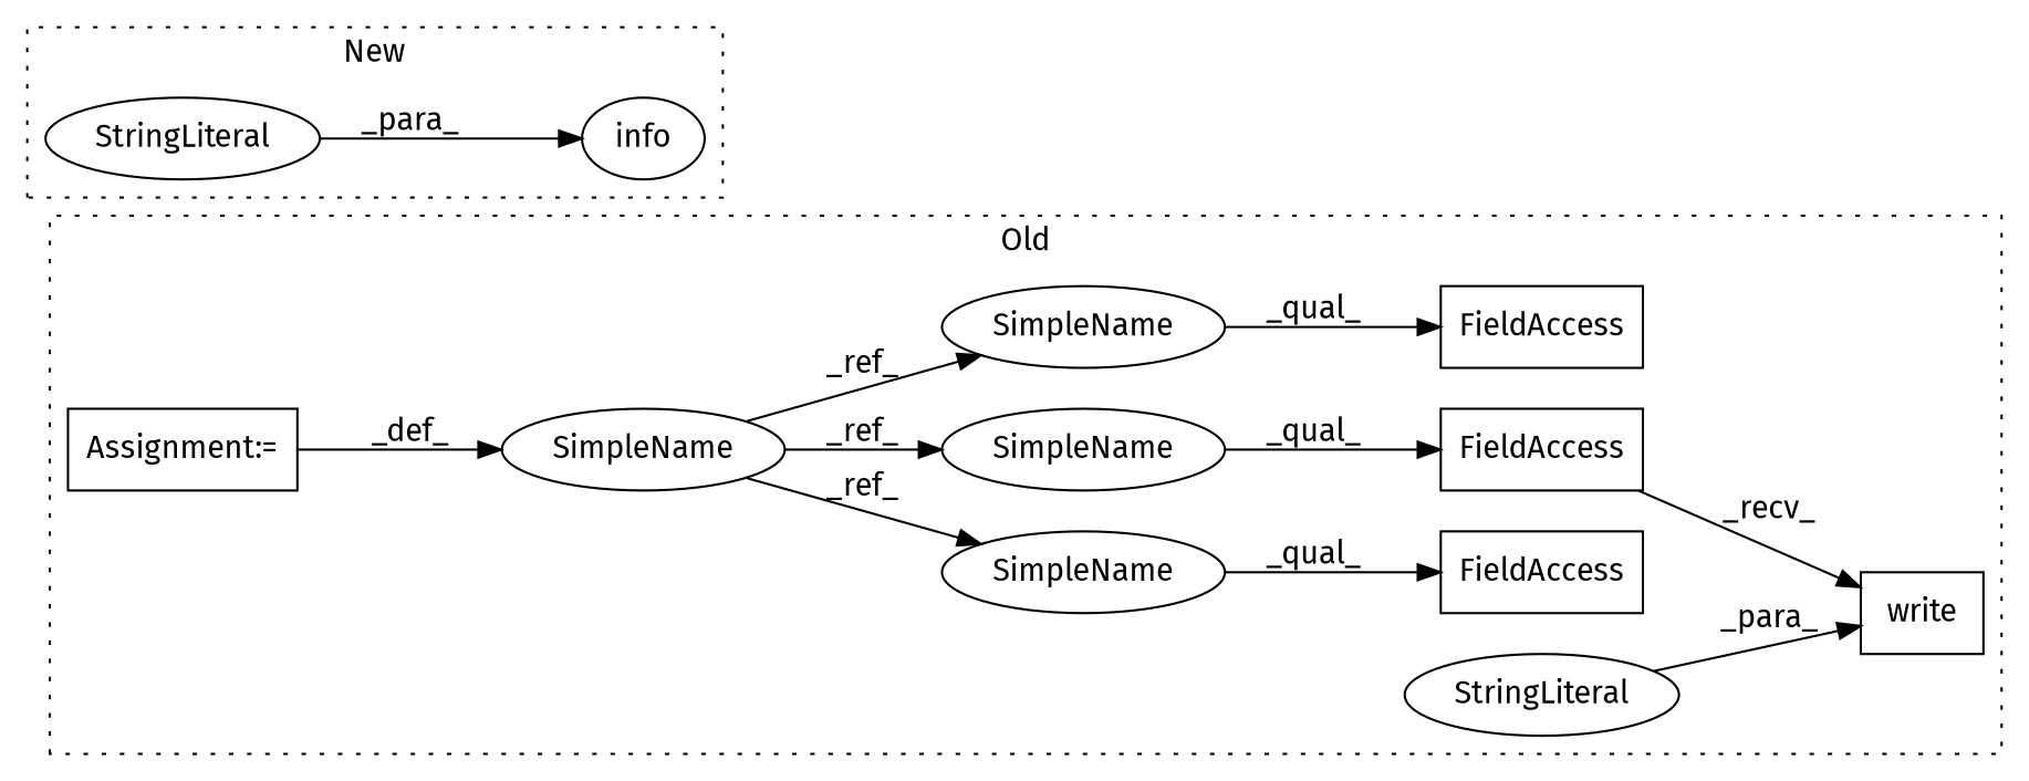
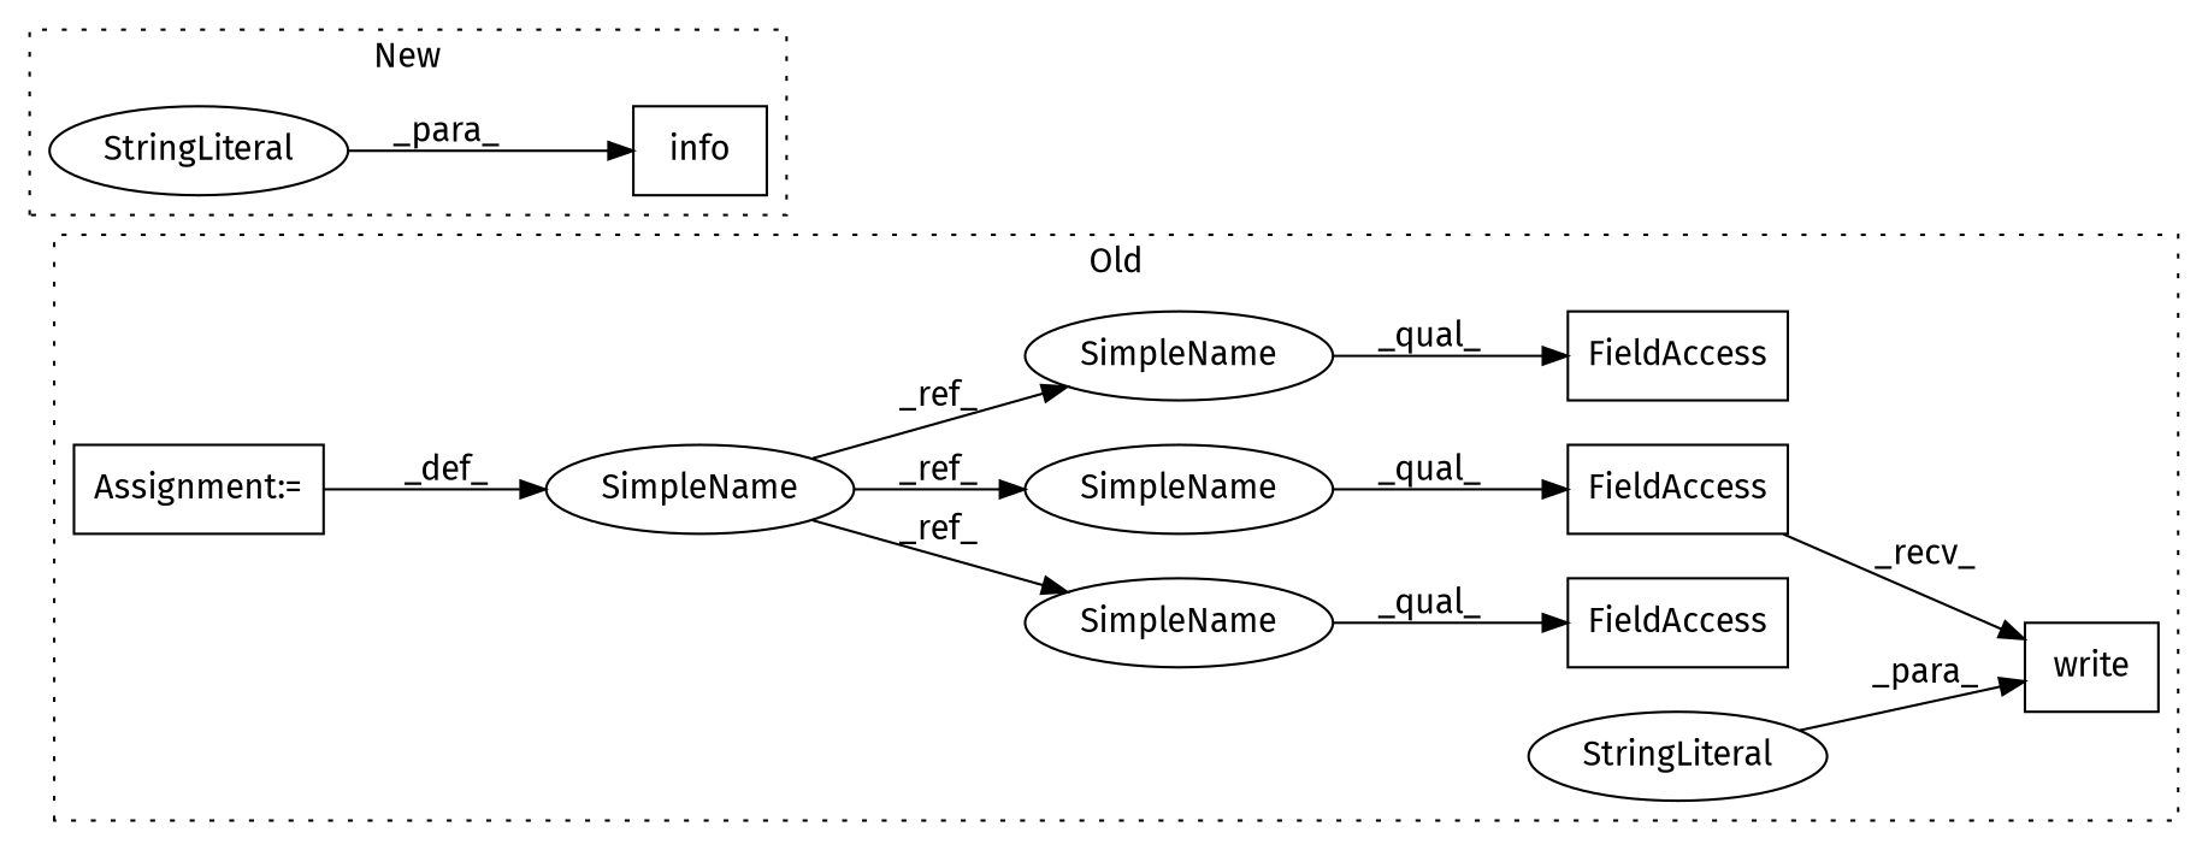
  digraph {
    rankdir=LR
    fontname="Fira Sans"
    node [a=42 l=3 s=5357 shape=box fontname="Fira Sans"]
    edge [fontname="Fira Sans"]
    n1 [a=32 l="6,1" label=write s="5821,5854"]
    n2 [a=7 label="Assignment:="]
    n3 [a=45 l=27 label=StringLiteral s=5827 shape=ellipse]
    n4 [a=22 l=10 label=FieldAccess s=5810]
    n5 [a=22 l=10 label=FieldAccess s=6590]
    n6 [label=SimpleName shape=ellipse]
    n7 [a=22 l=10 label=FieldAccess s=6536]
    n8 [label=SimpleName s=6590 shape=ellipse]
    n9 [label=SimpleName s=5810 shape=ellipse]
    n10 [label=SimpleName s=6536 shape=ellipse]
-   n11 [a=32 l="5,1" label=info s="6202,6239" shape=ellipse]
+   n11 [a=32 l="5,1" label=info s="6202,6239"]
    n12 [a=45 l=32 label=StringLiteral s=6207 shape=ellipse]
    subgraph cluster_1 {
      label=Old
      style=dotted
      n1
      n2
      n3
      n4
      n5
      n6
      n7
      n8
      n9
      n10
    }
    subgraph cluster_2 {
      label=New
      style=dotted
      n11
      n12
    }
    n2 -> n6 [label=_def_]
    n3 -> n1 [label=_para_]
    n4 -> n1 [label=_recv_]
    n6 -> n8 [label=_ref_]
    n6 -> n9 [label=_ref_]
    n6 -> n10 [label=_ref_]
    n8 -> n5 [label=_qual_]
    n9 -> n4 [label=_qual_]
    n10 -> n7 [label=_qual_]
    n12 -> n11 [label=_para_]
  }
